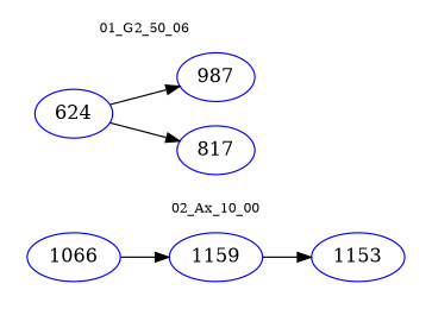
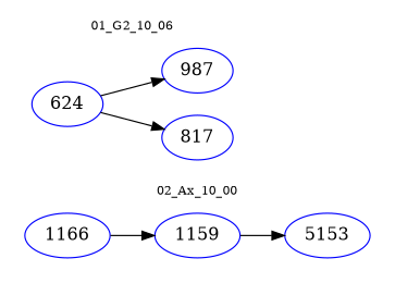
  digraph {
    rankdir=LR
    node [color=blue]
    edge [color=black]
    n1 [label=1159]
-   n2 [label=1153]
-   n3 [label=1066]
+   n2 [label=5153]
+   n3 [label=1166]
    n4 [label=624]
    n5 [label=817]
    n6 [label=987]
    subgraph cluster_1 {
      color=white
      fontsize=10
      label="02_Ax_10_00"
      n1
      n2
      n3
    }
    subgraph cluster_2 {
      color=white
      fontsize=10
-     label="01_G2_50_06"
+     label="01_G2_10_06"
      n4
      n5
      n6
    }
    n1 -> n2
    n3 -> n1
    n4 -> n5
    n4 -> n6
  }
